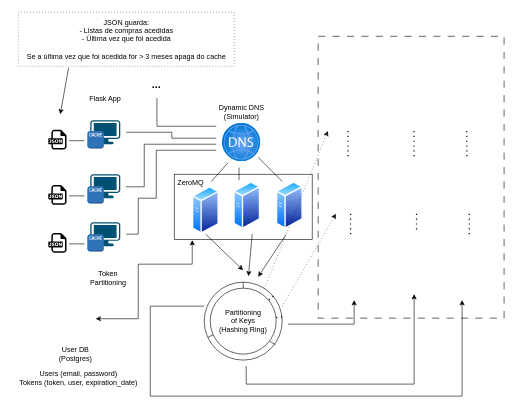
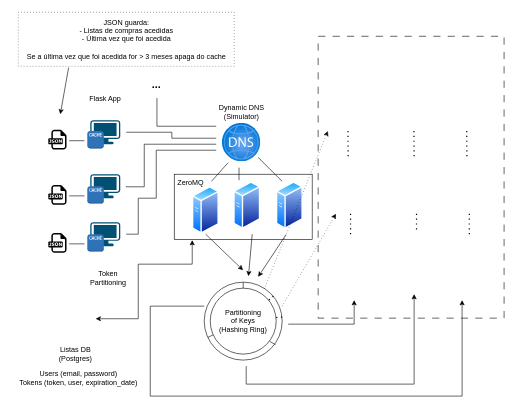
  <mxCell id="0" />
  <mxCell id="1" parent="0" />
  <mxCell id="2" value="" style="rounded=0;whiteSpace=wrap;html=1;fillColor=none;dashed=1;dashPattern=12 12;" vertex="1" parent="1"><mxGeometry x="530" y="60" width="310" height="470" as="geometry" /></mxCell>
  <mxCell id="3" value="" style="points=[[0.03,0.03,0],[0.5,0,0],[0.97,0.03,0],[1,0.4,0],[0.97,0.745,0],[0.5,1,0],[0.03,0.745,0],[0,0.4,0]];verticalLabelPosition=bottom;sketch=0;html=1;verticalAlign=top;aspect=fixed;align=center;pointerEvents=1;shape=mxgraph.cisco19.workstation;fillColor=#005073;strokeColor=none;" vertex="1" parent="1"><mxGeometry x="150" y="200" width="50" height="40" as="geometry" /></mxCell>
  <mxCell id="4" value="" style="points=[[0.03,0.03,0],[0.5,0,0],[0.97,0.03,0],[1,0.4,0],[0.97,0.745,0],[0.5,1,0],[0.03,0.745,0],[0,0.4,0]];verticalLabelPosition=bottom;sketch=0;html=1;verticalAlign=top;aspect=fixed;align=center;pointerEvents=1;shape=mxgraph.cisco19.workstation;fillColor=#005073;strokeColor=none;" vertex="1" parent="1"><mxGeometry x="150" y="290" width="50" height="40" as="geometry" /></mxCell>
  <mxCell id="5" value="" style="points=[[0.03,0.03,0],[0.5,0,0],[0.97,0.03,0],[1,0.4,0],[0.97,0.745,0],[0.5,1,0],[0.03,0.745,0],[0,0.4,0]];verticalLabelPosition=bottom;sketch=0;html=1;verticalAlign=top;aspect=fixed;align=center;pointerEvents=1;shape=mxgraph.cisco19.workstation;fillColor=#005073;strokeColor=none;" vertex="1" parent="1"><mxGeometry x="150" y="370" width="50" height="40" as="geometry" /></mxCell>
  <mxCell id="6" value="" style="group" vertex="1" connectable="0" parent="1"><mxGeometry x="340" y="470" width="130" height="130" as="geometry" /></mxCell>
  <mxCell id="7" value="" style="ellipse;whiteSpace=wrap;html=1;aspect=fixed;" vertex="1" parent="6"><mxGeometry width="130" height="130" as="geometry" /></mxCell>
  <mxCell id="8" value="Partitioning &lt;br&gt;of Keys&lt;br&gt;(Hashing Ring)" style="ellipse;whiteSpace=wrap;html=1;aspect=fixed;" vertex="1" parent="6"><mxGeometry x="10" y="10" width="110" height="110" as="geometry" /></mxCell>
  <mxCell id="9" value="" style="endArrow=none;html=1;rounded=0;exitX=0.046;exitY=0.708;exitDx=0;exitDy=0;exitPerimeter=0;" edge="1" parent="6" source="7" target="8"><mxGeometry width="50" height="50" relative="1" as="geometry"><mxPoint x="10" y="90" as="sourcePoint" /><mxPoint x="60" y="40" as="targetPoint" /></mxGeometry></mxCell>
  <mxCell id="10" value="" style="endArrow=none;html=1;rounded=0;exitX=0.914;exitY=0.801;exitDx=0;exitDy=0;exitPerimeter=0;entryX=0.901;entryY=0.806;entryDx=0;entryDy=0;entryPerimeter=0;" edge="1" parent="6" source="7" target="8"><mxGeometry width="50" height="50" relative="1" as="geometry"><mxPoint x="16" y="102" as="sourcePoint" /><mxPoint x="25" y="98" as="targetPoint" /></mxGeometry></mxCell>
  <mxCell id="11" value="" style="endArrow=none;html=1;rounded=0;exitX=0.5;exitY=0;exitDx=0;exitDy=0;entryX=0.5;entryY=0;entryDx=0;entryDy=0;" edge="1" parent="6" source="7" target="8"><mxGeometry width="50" height="50" relative="1" as="geometry"><mxPoint x="129" y="114" as="sourcePoint" /><mxPoint x="119" y="109" as="targetPoint" /></mxGeometry></mxCell>
  <mxCell id="12" value="" style="endArrow=none;dashed=1;html=1;dashPattern=1 3;strokeWidth=2;rounded=0;entryX=0.887;entryY=0.178;entryDx=0;entryDy=0;entryPerimeter=0;exitX=0.89;exitY=0.18;exitDx=0;exitDy=0;exitPerimeter=0;" edge="1" parent="6" source="8" target="7"><mxGeometry width="50" height="50" relative="1" as="geometry"><mxPoint x="80" y="70" as="sourcePoint" /><mxPoint x="130" y="20" as="targetPoint" /></mxGeometry></mxCell>
  <mxCell id="13" value="" style="endArrow=none;dashed=1;html=1;dashPattern=1 3;strokeWidth=2;rounded=0;entryX=1.001;entryY=0.448;entryDx=0;entryDy=0;entryPerimeter=0;exitX=1;exitY=0.445;exitDx=0;exitDy=0;exitPerimeter=0;" edge="1" parent="6" source="8" target="7"><mxGeometry width="50" height="50" relative="1" as="geometry"><mxPoint x="118" y="40" as="sourcePoint" /><mxPoint x="125" y="33" as="targetPoint" /></mxGeometry></mxCell>
  <mxCell id="14" value="" style="endArrow=classic;html=1;rounded=0;exitX=0.5;exitY=1;exitDx=0;exitDy=0;" edge="1" parent="1" source="43"><mxGeometry width="50" height="50" relative="1" as="geometry"><mxPoint x="404.76" y="390" as="sourcePoint" /><mxPoint x="404.76" y="450" as="targetPoint" /></mxGeometry></mxCell>
  <mxCell id="15" value="" style="endArrow=classic;html=1;rounded=0;edgeStyle=orthogonalEdgeStyle;" edge="1" parent="1"><mxGeometry width="50" height="50" relative="1" as="geometry"><mxPoint x="340" y="510" as="sourcePoint" /><mxPoint x="770" y="500" as="targetPoint" /><Array as="points"><mxPoint x="250" y="510" /><mxPoint x="250" y="660" /><mxPoint x="770" y="660" /><mxPoint x="770" y="590" /></Array></mxGeometry></mxCell>
  <mxCell id="16" value="" style="endArrow=classic;html=1;rounded=0;edgeStyle=orthogonalEdgeStyle;" edge="1" parent="1"><mxGeometry width="50" height="50" relative="1" as="geometry"><mxPoint x="480" y="540" as="sourcePoint" /><mxPoint x="590" y="500" as="targetPoint" /><Array as="points"><mxPoint x="590" y="540" /><mxPoint x="590" y="500" /></Array></mxGeometry></mxCell>
  <mxCell id="17" value="" style="endArrow=classic;html=1;rounded=0;edgeStyle=orthogonalEdgeStyle;" edge="1" parent="1"><mxGeometry width="50" height="50" relative="1" as="geometry"><mxPoint x="410" y="610" as="sourcePoint" /><mxPoint x="690" y="490" as="targetPoint" /><Array as="points"><mxPoint x="410" y="640" /><mxPoint x="690" y="640" /></Array></mxGeometry></mxCell>
  <mxCell id="18" value="" style="image;aspect=fixed;perimeter=ellipsePerimeter;html=1;align=center;shadow=0;dashed=0;spacingTop=3;image=img/lib/active_directory/generic_server.svg;" vertex="1" parent="1"><mxGeometry x="460" y="302" width="44.8" height="80" as="geometry" /></mxCell>
  <mxCell id="19" value="" style="image;aspect=fixed;perimeter=ellipsePerimeter;html=1;align=center;shadow=0;dashed=0;spacingTop=3;image=img/lib/active_directory/generic_server.svg;" vertex="1" parent="1"><mxGeometry x="389" y="302" width="44.8" height="80" as="geometry" /></mxCell>
  <mxCell id="20" value="" style="endArrow=none;html=1;rounded=0;edgeStyle=orthogonalEdgeStyle;" edge="1" parent="1"><mxGeometry width="50" height="50" relative="1" as="geometry"><mxPoint x="210" y="220" as="sourcePoint" /><mxPoint x="360" y="230" as="targetPoint" /><Array as="points"><mxPoint x="286" y="220" /><mxPoint x="286" y="230" /></Array></mxGeometry></mxCell>
  <mxCell id="21" value="" style="endArrow=none;html=1;rounded=0;edgeStyle=orthogonalEdgeStyle;" edge="1" parent="1"><mxGeometry width="50" height="50" relative="1" as="geometry"><mxPoint x="210" y="310" as="sourcePoint" /><mxPoint x="360" y="240" as="targetPoint" /><Array as="points"><mxPoint x="210" y="311" /><mxPoint x="240" y="311" /><mxPoint x="240" y="240" /></Array></mxGeometry></mxCell>
  <mxCell id="22" value="" style="endArrow=none;html=1;rounded=0;edgeStyle=elbowEdgeStyle;elbow=vertical;" edge="1" parent="1" source="43"><mxGeometry width="50" height="50" relative="1" as="geometry"><mxPoint x="197.2" y="513.5" as="sourcePoint" /><mxPoint x="347.2" y="338.5" as="targetPoint" /><Array as="points" /></mxGeometry></mxCell>
  <mxCell id="23" value="" style="shape=image;html=1;verticalAlign=top;verticalLabelPosition=bottom;labelBackgroundColor=#ffffff;imageAspect=0;aspect=fixed;image=https://cdn2.iconfinder.com/data/icons/whcompare-isometric-web-hosting-servers/50/database-128.png" vertex="1" parent="1"><mxGeometry x="540" y="390" width="88" height="88" as="geometry" /></mxCell>
  <mxCell id="24" value="" style="endArrow=none;html=1;rounded=0;edgeStyle=orthogonalEdgeStyle;" edge="1" parent="1"><mxGeometry width="50" height="50" relative="1" as="geometry"><mxPoint x="210" y="390" as="sourcePoint" /><mxPoint x="360" y="250" as="targetPoint" /><Array as="points"><mxPoint x="230" y="390" /><mxPoint x="230" y="330" /><mxPoint x="260" y="330" /><mxPoint x="260" y="250" /><mxPoint x="360" y="250" /></Array></mxGeometry></mxCell>
  <mxCell id="25" value="&lt;b&gt;&lt;font style=&quot;font-size: 18px;&quot;&gt;...&lt;/font&gt;&lt;/b&gt;" style="text;html=1;align=center;verticalAlign=middle;resizable=0;points=[];autosize=1;strokeColor=none;fillColor=none;" vertex="1" parent="1"><mxGeometry x="240" y="120" width="40" height="40" as="geometry" /></mxCell>
  <mxCell id="26" value="Dynamic DNS&lt;br&gt;(Simulator)" style="text;html=1;align=center;verticalAlign=middle;resizable=0;points=[];autosize=1;strokeColor=none;fillColor=none;" vertex="1" parent="1"><mxGeometry x="352" y="166" width="100" height="40" as="geometry" /></mxCell>
  <mxCell id="27" value="" style="shape=image;html=1;verticalAlign=top;verticalLabelPosition=bottom;labelBackgroundColor=#ffffff;imageAspect=0;aspect=fixed;image=https://cdn2.iconfinder.com/data/icons/whcompare-isometric-web-hosting-servers/50/database-128.png" vertex="1" parent="1"><mxGeometry x="540" y="266" width="88" height="88" as="geometry" /></mxCell>
  <mxCell id="28" value="" style="shape=image;html=1;verticalAlign=top;verticalLabelPosition=bottom;labelBackgroundColor=#ffffff;imageAspect=0;aspect=fixed;image=https://cdn2.iconfinder.com/data/icons/whcompare-isometric-web-hosting-servers/50/database-128.png" vertex="1" parent="1"><mxGeometry x="540" y="130" width="88" height="88" as="geometry" /></mxCell>
  <mxCell id="29" value="" style="endArrow=none;dashed=1;html=1;dashPattern=1 3;strokeWidth=2;rounded=0;entryX=0.5;entryY=1;entryDx=0;entryDy=0;exitX=0.5;exitY=0;exitDx=0;exitDy=0;" edge="1" parent="1" source="23" target="27"><mxGeometry width="50" height="50" relative="1" as="geometry"><mxPoint x="430" y="410" as="sourcePoint" /><mxPoint x="480" y="360" as="targetPoint" /></mxGeometry></mxCell>
  <mxCell id="30" value="" style="endArrow=none;dashed=1;html=1;dashPattern=1 3;strokeWidth=2;rounded=0;entryX=0.451;entryY=0.992;entryDx=0;entryDy=0;entryPerimeter=0;" edge="1" parent="1" target="28"><mxGeometry width="50" height="50" relative="1" as="geometry"><mxPoint x="580" y="260" as="sourcePoint" /><mxPoint x="594" y="364" as="targetPoint" /><Array as="points" /></mxGeometry></mxCell>
  <mxCell id="31" value="" style="shape=image;html=1;verticalAlign=top;verticalLabelPosition=bottom;labelBackgroundColor=#ffffff;imageAspect=0;aspect=fixed;image=https://cdn2.iconfinder.com/data/icons/whcompare-isometric-web-hosting-servers/50/database-128.png" vertex="1" parent="1"><mxGeometry x="650" y="382" width="88" height="88" as="geometry" /></mxCell>
  <mxCell id="32" value="" style="endArrow=none;dashed=1;html=1;dashPattern=1 3;strokeWidth=2;rounded=0;entryX=0.5;entryY=1;entryDx=0;entryDy=0;exitX=0.5;exitY=0;exitDx=0;exitDy=0;" edge="1" source="31" target="33" parent="1"><mxGeometry width="50" height="50" relative="1" as="geometry"><mxPoint x="540" y="410" as="sourcePoint" /><mxPoint x="590" y="360" as="targetPoint" /></mxGeometry></mxCell>
  <mxCell id="33" value="" style="shape=image;html=1;verticalAlign=top;verticalLabelPosition=bottom;labelBackgroundColor=#ffffff;imageAspect=0;aspect=fixed;image=https://cdn2.iconfinder.com/data/icons/whcompare-isometric-web-hosting-servers/50/database-128.png" vertex="1" parent="1"><mxGeometry x="650" y="266" width="88" height="88" as="geometry" /></mxCell>
  <mxCell id="34" value="" style="endArrow=none;dashed=1;html=1;dashPattern=1 3;strokeWidth=2;rounded=0;entryX=0.451;entryY=0.992;entryDx=0;entryDy=0;entryPerimeter=0;" edge="1" target="35" parent="1"><mxGeometry width="50" height="50" relative="1" as="geometry"><mxPoint x="690" y="260" as="sourcePoint" /><mxPoint x="704" y="364" as="targetPoint" /><Array as="points" /></mxGeometry></mxCell>
  <mxCell id="35" value="" style="shape=image;html=1;verticalAlign=top;verticalLabelPosition=bottom;labelBackgroundColor=#ffffff;imageAspect=0;aspect=fixed;image=https://cdn2.iconfinder.com/data/icons/whcompare-isometric-web-hosting-servers/50/database-128.png" vertex="1" parent="1"><mxGeometry x="650" y="130" width="88" height="88" as="geometry" /></mxCell>
  <mxCell id="36" value="" style="shape=image;html=1;verticalAlign=top;verticalLabelPosition=bottom;labelBackgroundColor=#ffffff;imageAspect=0;aspect=fixed;image=https://cdn2.iconfinder.com/data/icons/whcompare-isometric-web-hosting-servers/50/database-128.png" vertex="1" parent="1"><mxGeometry x="738" y="390" width="88" height="88" as="geometry" /></mxCell>
  <mxCell id="37" value="" style="endArrow=none;dashed=1;html=1;dashPattern=1 3;strokeWidth=2;rounded=0;entryX=0.5;entryY=1;entryDx=0;entryDy=0;exitX=0.5;exitY=0;exitDx=0;exitDy=0;" edge="1" source="36" target="38" parent="1"><mxGeometry width="50" height="50" relative="1" as="geometry"><mxPoint x="628" y="410" as="sourcePoint" /><mxPoint x="678" y="360" as="targetPoint" /></mxGeometry></mxCell>
  <mxCell id="38" value="" style="shape=image;html=1;verticalAlign=top;verticalLabelPosition=bottom;labelBackgroundColor=#ffffff;imageAspect=0;aspect=fixed;image=https://cdn2.iconfinder.com/data/icons/whcompare-isometric-web-hosting-servers/50/database-128.png" vertex="1" parent="1"><mxGeometry x="738" y="266" width="88" height="88" as="geometry" /></mxCell>
  <mxCell id="39" value="" style="endArrow=none;dashed=1;html=1;dashPattern=1 3;strokeWidth=2;rounded=0;entryX=0.451;entryY=0.992;entryDx=0;entryDy=0;entryPerimeter=0;" edge="1" target="40" parent="1"><mxGeometry width="50" height="50" relative="1" as="geometry"><mxPoint x="778" y="260" as="sourcePoint" /><mxPoint x="792" y="364" as="targetPoint" /><Array as="points" /></mxGeometry></mxCell>
  <mxCell id="40" value="" style="shape=image;html=1;verticalAlign=top;verticalLabelPosition=bottom;labelBackgroundColor=#ffffff;imageAspect=0;aspect=fixed;image=https://cdn2.iconfinder.com/data/icons/whcompare-isometric-web-hosting-servers/50/database-128.png" vertex="1" parent="1"><mxGeometry x="738" y="130" width="88" height="88" as="geometry" /></mxCell>
  <mxCell id="41" value="" style="image;aspect=fixed;html=1;points=[];align=center;fontSize=12;image=img/lib/azure2/networking/DNS_Zones.svg;" vertex="1" parent="1"><mxGeometry x="370" y="205" width="64" height="64" as="geometry" /></mxCell>
  <mxCell id="42" value="" style="endArrow=none;html=1;rounded=0;edgeStyle=elbowEdgeStyle;elbow=vertical;exitX=0.529;exitY=1.075;exitDx=0;exitDy=0;exitPerimeter=0;" edge="1" parent="1" source="25"><mxGeometry width="50" height="50" relative="1" as="geometry"><mxPoint x="190" y="160" as="sourcePoint" /><mxPoint x="360" y="210" as="targetPoint" /><Array as="points"><mxPoint x="240" y="210" /></Array></mxGeometry></mxCell>
  <mxCell id="43" value="" style="image;aspect=fixed;perimeter=ellipsePerimeter;html=1;align=center;shadow=0;dashed=0;spacingTop=3;image=img/lib/active_directory/generic_server.svg;" vertex="1" parent="1"><mxGeometry x="320" y="310" width="44.8" height="80" as="geometry" /></mxCell>
  <mxCell id="44" value="" style="endArrow=none;html=1;rounded=0;entryX=0.152;entryY=1.029;entryDx=0;entryDy=0;entryPerimeter=0;" edge="1" parent="1" target="41"><mxGeometry width="50" height="50" relative="1" as="geometry"><mxPoint x="352" y="302" as="sourcePoint" /><mxPoint x="402" y="252" as="targetPoint" /></mxGeometry></mxCell>
  <mxCell id="45" value="" style="endArrow=none;html=1;rounded=0;entryX=0.152;entryY=1.029;entryDx=0;entryDy=0;entryPerimeter=0;" edge="1" parent="1"><mxGeometry width="50" height="50" relative="1" as="geometry"><mxPoint x="398" y="300" as="sourcePoint" /><mxPoint x="398" y="279" as="targetPoint" /></mxGeometry></mxCell>
  <mxCell id="46" value="" style="endArrow=none;html=1;rounded=0;" edge="1" parent="1"><mxGeometry width="50" height="50" relative="1" as="geometry"><mxPoint x="470" y="302" as="sourcePoint" /><mxPoint x="430" y="262" as="targetPoint" /><Array as="points"><mxPoint x="470" y="302" /></Array></mxGeometry></mxCell>
  <mxCell id="47" value="" style="endArrow=classic;html=1;rounded=0;" edge="1" parent="1"><mxGeometry width="50" height="50" relative="1" as="geometry"><mxPoint x="420" y="390" as="sourcePoint" /><mxPoint x="413.78" y="460" as="targetPoint" /></mxGeometry></mxCell>
  <mxCell id="48" value="" style="endArrow=classic;html=1;rounded=0;" edge="1" parent="1"><mxGeometry width="50" height="50" relative="1" as="geometry"><mxPoint x="476.22" y="391" as="sourcePoint" /><mxPoint x="430" y="461" as="targetPoint" /></mxGeometry></mxCell>
  <mxCell id="49" value="" style="shape=image;html=1;verticalAlign=top;verticalLabelPosition=bottom;labelBackgroundColor=#ffffff;imageAspect=0;aspect=fixed;image=https://cdn2.iconfinder.com/data/icons/whcompare-isometric-web-hosting-servers/50/database-128.png" vertex="1" parent="1"><mxGeometry x="90" y="500.5" width="69" height="69" as="geometry" /></mxCell>
  <mxCell id="50" value="" style="endArrow=classic;startArrow=classic;html=1;rounded=0;edgeStyle=orthogonalEdgeStyle;" edge="1" parent="1"><mxGeometry width="50" height="50" relative="1" as="geometry"><mxPoint x="159" y="531" as="sourcePoint" /><mxPoint x="320" y="400" as="targetPoint" /><Array as="points"><mxPoint x="230" y="531" /><mxPoint x="230" y="440" /><mxPoint x="320" y="440" /></Array></mxGeometry></mxCell>
- <mxCell id="51" value="User DB&lt;br&gt;(Postgres)" style="text;html=1;align=center;verticalAlign=middle;resizable=0;points=[];autosize=1;strokeColor=none;fillColor=none;" vertex="1" parent="1"><mxGeometry x="84.5" y="569.5" width="80" height="40" as="geometry" /></mxCell>
+ <mxCell id="51" value="Listas DB&lt;br&gt;(Postgres)" style="text;html=1;align=center;verticalAlign=middle;resizable=0;points=[];autosize=1;strokeColor=none;fillColor=none;" vertex="1" parent="1"><mxGeometry x="84.5" y="569.5" width="80" height="40" as="geometry" /></mxCell>
  <mxCell id="52" value="Flask App" style="text;html=1;strokeColor=none;fillColor=none;align=center;verticalAlign=middle;whiteSpace=wrap;rounded=0;" vertex="1" parent="1"><mxGeometry x="145" y="150" width="60" height="30" as="geometry" /></mxCell>
  <mxCell id="53" value="Token Partitioning" style="text;html=1;strokeColor=none;fillColor=none;align=center;verticalAlign=middle;whiteSpace=wrap;rounded=0;" vertex="1" parent="1"><mxGeometry x="150" y="448" width="60" height="30" as="geometry" /></mxCell>
  <mxCell id="54" value="" style="outlineConnect=0;dashed=0;verticalLabelPosition=bottom;verticalAlign=top;align=center;html=1;shape=mxgraph.aws3.cache_node;fillColor=#2E73B8;gradientColor=none;" vertex="1" parent="1"><mxGeometry x="145" y="218" width="27.62" height="29" as="geometry" /></mxCell>
  <mxCell id="55" value="" style="outlineConnect=0;dashed=0;verticalLabelPosition=bottom;verticalAlign=top;align=center;html=1;shape=mxgraph.aws3.cache_node;fillColor=#2E73B8;gradientColor=none;" vertex="1" parent="1"><mxGeometry x="145" y="310" width="27.62" height="29" as="geometry" /></mxCell>
  <mxCell id="56" value="" style="outlineConnect=0;dashed=0;verticalLabelPosition=bottom;verticalAlign=top;align=center;html=1;shape=mxgraph.aws3.cache_node;fillColor=#2E73B8;gradientColor=none;" vertex="1" parent="1"><mxGeometry x="145" y="390" width="27.62" height="29" as="geometry" /></mxCell>
  <mxCell id="57" value="" style="dashed=0;outlineConnect=0;html=1;align=center;labelPosition=center;verticalLabelPosition=bottom;verticalAlign=top;shape=mxgraph.weblogos.json" vertex="1" parent="1"><mxGeometry x="80" y="216.05" width="30.38" height="32.9" as="geometry" /></mxCell>
  <mxCell id="58" value="" style="endArrow=none;html=1;rounded=0;" edge="1" parent="1"><mxGeometry width="50" height="50" relative="1" as="geometry"><mxPoint x="114.75" y="234.14" as="sourcePoint" /><mxPoint x="140.25" y="234.14" as="targetPoint" /></mxGeometry></mxCell>
  <mxCell id="59" value="" style="dashed=0;outlineConnect=0;html=1;align=center;labelPosition=center;verticalLabelPosition=bottom;verticalAlign=top;shape=mxgraph.weblogos.json" vertex="1" parent="1"><mxGeometry x="80" y="308.05" width="30.38" height="32.9" as="geometry" /></mxCell>
  <mxCell id="60" value="" style="endArrow=none;html=1;rounded=0;" edge="1" parent="1"><mxGeometry width="50" height="50" relative="1" as="geometry"><mxPoint x="114.75" y="326.14" as="sourcePoint" /><mxPoint x="140.25" y="326.14" as="targetPoint" /></mxGeometry></mxCell>
  <mxCell id="61" value="" style="dashed=0;outlineConnect=0;html=1;align=center;labelPosition=center;verticalLabelPosition=bottom;verticalAlign=top;shape=mxgraph.weblogos.json" vertex="1" parent="1"><mxGeometry x="80" y="388.05" width="30.38" height="32.9" as="geometry" /></mxCell>
  <mxCell id="62" value="" style="endArrow=none;html=1;rounded=0;" edge="1" parent="1"><mxGeometry width="50" height="50" relative="1" as="geometry"><mxPoint x="114.75" y="406.14" as="sourcePoint" /><mxPoint x="140.25" y="406.14" as="targetPoint" /></mxGeometry></mxCell>
  <mxCell id="63" value="" style="rounded=0;whiteSpace=wrap;html=1;fillColor=none;" vertex="1" parent="1"><mxGeometry x="290" y="290" width="230" height="109" as="geometry" /></mxCell>
  <mxCell id="64" value="ZeroMQ" style="text;html=1;align=center;verticalAlign=middle;resizable=0;points=[];autosize=1;strokeColor=none;fillColor=none;" vertex="1" parent="1"><mxGeometry x="282" y="290" width="70" height="30" as="geometry" /></mxCell>
  <mxCell id="65" value="Users (email, password)&lt;br&gt;Tokens (token, user, expiration_date)" style="text;html=1;align=center;verticalAlign=middle;resizable=0;points=[];autosize=1;strokeColor=none;fillColor=none;" vertex="1" parent="1"><mxGeometry y="609.5" width="220" height="40" as="geometry" x="20" /></mxCell>
  <mxCell id="66" value="JSON guarda:&lt;br&gt;- Listas de compras acedidas&lt;br&gt;- Última vez que foi acedida&lt;br&gt;&lt;br&gt;Se a última vez que foi acedida for &amp;gt; 3 meses apaga do cache" style="text;html=1;align=center;verticalAlign=middle;resizable=0;points=[];autosize=1;strokeColor=default;fillColor=none;dashed=1;dashPattern=1 4;" vertex="1" parent="1"><mxGeometry x="30" y="20" width="360" height="90" as="geometry" /></mxCell>
  <mxCell id="67" value="" style="endArrow=classic;html=1;rounded=0;exitX=0.233;exitY=1.025;exitDx=0;exitDy=0;exitPerimeter=0;" edge="1" parent="1" source="66"><mxGeometry width="50" height="50" relative="1" as="geometry"><mxPoint x="114.5" y="120" as="sourcePoint" /><mxPoint x="100" y="190" as="targetPoint" /></mxGeometry></mxCell>
  <mxCell id="68" value="" style="endArrow=classic;html=1;rounded=0;entryX=0.223;entryY=1.022;entryDx=0;entryDy=0;entryPerimeter=0;dashed=1;dashPattern=1 4;" edge="1" parent="1" target="27"><mxGeometry width="50" height="50" relative="1" as="geometry"><mxPoint x="470" y="510" as="sourcePoint" /><mxPoint x="510" y="440" as="targetPoint" /></mxGeometry></mxCell>
  <mxCell id="69" value="" style="endArrow=classic;html=1;rounded=0;entryX=0.069;entryY=1;entryDx=0;entryDy=0;entryPerimeter=0;dashed=1;dashPattern=1 4;" edge="1" parent="1" target="28"><mxGeometry width="50" height="50" relative="1" as="geometry"><mxPoint x="440" y="481.5" as="sourcePoint" /><mxPoint x="530" y="327.5" as="targetPoint" /></mxGeometry></mxCell>
